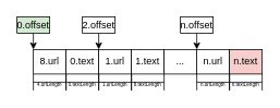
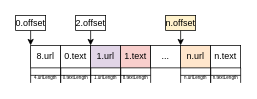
  <mxCell id="0" />
  <mxCell id="1" parent="0" />
  <mxCell id="2" value="8.url" style="rounded=0;whiteSpace=wrap;html=1;" parent="1" vertex="1"><mxGeometry x="40" y="60" width="40" height="30" as="geometry" /></mxCell>
  <mxCell id="3" value="0.text" style="rounded=0;whiteSpace=wrap;html=1;" parent="1" vertex="1"><mxGeometry x="80" y="60" width="40" height="30" as="geometry" /></mxCell>
- <mxCell id="4" value="1.url" style="rounded=0;whiteSpace=wrap;html=1;" parent="1" vertex="1"><mxGeometry x="120" y="60" width="40" height="30" as="geometry" /></mxCell>
- <mxCell id="5" value="1.text" style="rounded=0;whiteSpace=wrap;html=1;" parent="1" vertex="1"><mxGeometry x="160" y="60" width="40" height="30" as="geometry" /></mxCell>
- <mxCell id="6" value="n.url" style="rounded=0;whiteSpace=wrap;html=1;" parent="1" vertex="1"><mxGeometry x="240" y="60" width="40" height="30" as="geometry" /></mxCell>
- <mxCell id="7" value="n.text" style="rounded=0;whiteSpace=wrap;html=1;fillColor=#f8cecc;" parent="1" vertex="1"><mxGeometry x="280" y="60" width="40" height="30" as="geometry" /></mxCell>
+ <mxCell id="4" value="1.url" style="rounded=0;whiteSpace=wrap;html=1;fillColor=#e1d5e7;" parent="1" vertex="1"><mxGeometry x="120" y="60" width="40" height="30" as="geometry" /></mxCell>
+ <mxCell id="5" value="1.text" style="rounded=0;whiteSpace=wrap;html=1;fillColor=#f8cecc;" parent="1" vertex="1"><mxGeometry x="160" y="60" width="40" height="30" as="geometry" /></mxCell>
+ <mxCell id="6" value="n.url" style="rounded=0;whiteSpace=wrap;html=1;fillColor=#ffe6cc;" parent="1" vertex="1"><mxGeometry x="240" y="60" width="40" height="30" as="geometry" /></mxCell>
+ <mxCell id="7" value="n.text" style="rounded=0;whiteSpace=wrap;html=1;" parent="1" vertex="1"><mxGeometry x="280" y="60" width="40" height="30" as="geometry" /></mxCell>
  <mxCell id="8" value="..." style="rounded=0;whiteSpace=wrap;html=1;" parent="1" vertex="1"><mxGeometry x="200" y="60" width="40" height="30" as="geometry" /></mxCell>
  <mxCell id="9" value="" style="endArrow=classic;html=1;rounded=0;entryX=0;entryY=0;entryDx=0;entryDy=0;" parent="1" target="2" edge="1"><mxGeometry width="50" height="50" relative="1" as="geometry"><mxPoint x="40" y="40" as="sourcePoint" /><mxPoint x="210" y="20" as="targetPoint" /></mxGeometry></mxCell>
- <mxCell id="10" value="0.offset" style="rounded=0;whiteSpace=wrap;html=1;fillColor=#d5e8d4;" parent="1" vertex="1"><mxGeometry x="20" y="20" width="40" height="20" as="geometry" /></mxCell>
+ <mxCell id="10" value="0.offset" style="rounded=0;whiteSpace=wrap;html=1;" parent="1" vertex="1"><mxGeometry x="20" y="20" width="40" height="20" as="geometry" /></mxCell>
  <mxCell id="11" value="&lt;font style=&quot;font-size: 6px;&quot;&gt;4.urlLength&lt;/font&gt;" style="shape=crossbar;whiteSpace=wrap;html=1;rounded=1;verticalAlign=bottom;" parent="1" vertex="1"><mxGeometry x="40" y="90" width="40" height="20" as="geometry" /></mxCell>
  <mxCell id="12" value="&lt;font style=&quot;font-size: 6px;&quot;&gt;0.textLength&lt;/font&gt;" style="shape=crossbar;whiteSpace=wrap;html=1;rounded=1;verticalAlign=bottom;" parent="1" vertex="1"><mxGeometry x="80" y="90" width="40" height="20" as="geometry" /></mxCell>
  <mxCell id="13" value="" style="endArrow=classic;html=1;rounded=0;entryX=0;entryY=0;entryDx=0;entryDy=0;" parent="1" edge="1"><mxGeometry width="50" height="50" relative="1" as="geometry"><mxPoint x="120" y="40" as="sourcePoint" /><mxPoint x="120" y="60" as="targetPoint" /></mxGeometry></mxCell>
  <mxCell id="14" value="2.offset" style="rounded=0;whiteSpace=wrap;html=1;" parent="1" vertex="1"><mxGeometry x="100" y="20" width="40" height="20" as="geometry" /></mxCell>
  <mxCell id="15" value="" style="endArrow=classic;html=1;rounded=0;entryX=0;entryY=0;entryDx=0;entryDy=0;" parent="1" edge="1"><mxGeometry width="50" height="50" relative="1" as="geometry"><mxPoint x="240" y="40" as="sourcePoint" /><mxPoint x="240" y="60" as="targetPoint" /></mxGeometry></mxCell>
- <mxCell id="16" value="n.offset" style="rounded=0;whiteSpace=wrap;html=1;" parent="1" vertex="1"><mxGeometry x="220" y="20" width="40" height="20" as="geometry" /></mxCell>
+ <mxCell id="16" value="n.offset" style="rounded=0;whiteSpace=wrap;html=1;fillColor=#fff2cc;" parent="1" vertex="1"><mxGeometry x="220" y="20" width="40" height="20" as="geometry" /></mxCell>
  <mxCell id="17" value="&lt;font style=&quot;font-size: 6px;&quot;&gt;1.urlLength&lt;/font&gt;" style="shape=crossbar;whiteSpace=wrap;html=1;rounded=1;verticalAlign=bottom;" parent="1" vertex="1"><mxGeometry x="120" y="90" width="40" height="20" as="geometry" /></mxCell>
  <mxCell id="18" value="&lt;font style=&quot;font-size: 6px;&quot;&gt;8.textLength&lt;/font&gt;" style="shape=crossbar;whiteSpace=wrap;html=1;rounded=1;verticalAlign=bottom;" parent="1" vertex="1"><mxGeometry x="160" y="90" width="40" height="20" as="geometry" /></mxCell>
  <mxCell id="19" value="&lt;font style=&quot;font-size: 6px;&quot;&gt;n.urlLength&lt;/font&gt;" style="shape=crossbar;whiteSpace=wrap;html=1;rounded=1;verticalAlign=bottom;" parent="1" vertex="1"><mxGeometry x="240" y="90" width="40" height="20" as="geometry" /></mxCell>
  <mxCell id="20" value="&lt;font style=&quot;font-size: 6px;&quot;&gt;n.textLength&lt;/font&gt;" style="shape=crossbar;whiteSpace=wrap;html=1;rounded=1;verticalAlign=bottom;" parent="1" vertex="1"><mxGeometry x="280" y="90" width="40" height="20" as="geometry" /></mxCell>
